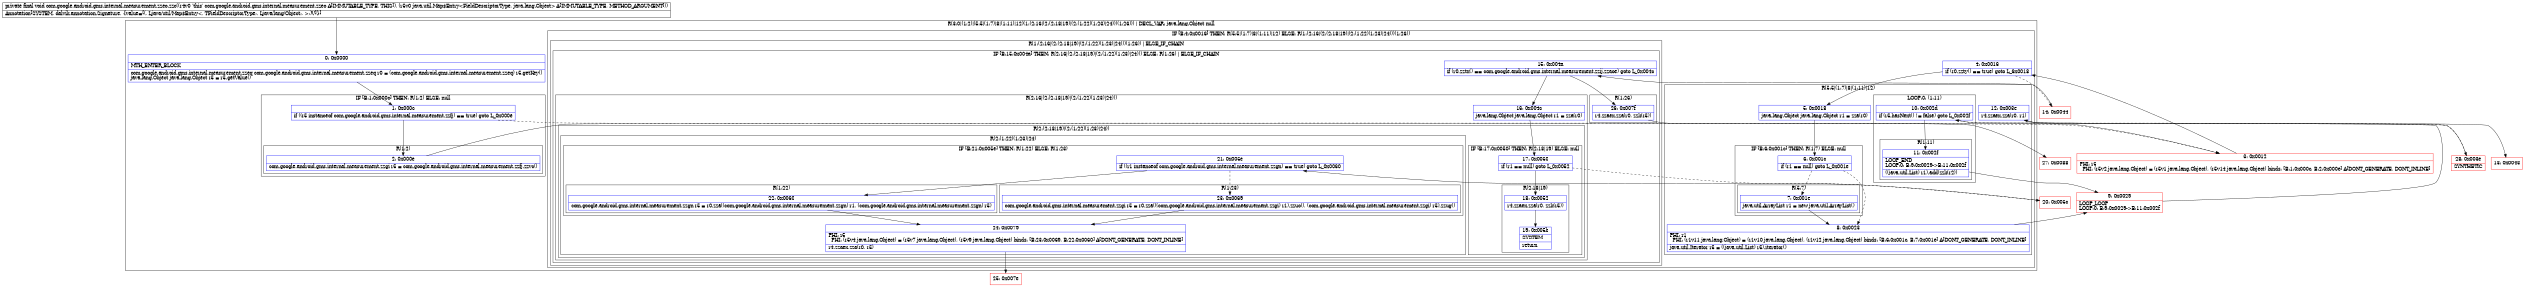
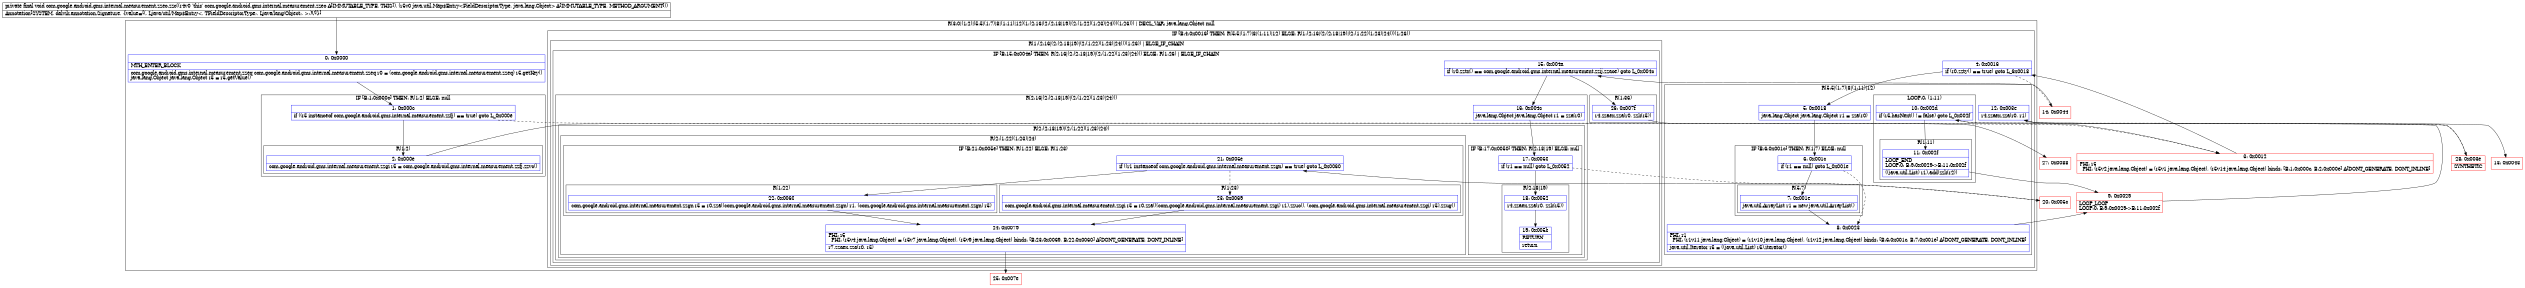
  digraph {
    node [color=blue shape=record]
    n1 [label="{2\:\ 0x000e|com.google.android.gms.internal.measurement.zzgi r5 = com.google.android.gms.internal.measurement.zzfj.zzvc()\l}"]
    n2 [label="{1\:\ 0x000c|if ((r5 instanceof com.google.android.gms.internal.measurement.zzfj) == true) goto L_0x000e\l}"]
    n3 [label="{7\:\ 0x001e|java.util.ArrayList r1 = new java.util.ArrayList()\l}"]
    n4 [label="{6\:\ 0x001c|if (r1 == null) goto L_0x001e\l}"]
    n5 [label="{11\:\ 0x002f|LOOP_END\lLOOP:0: B:9:0x0029\-\>B:11:0x002f\l|((java.util.List) r1).add(zzk(r2))\l}"]
    n6 [label="{10\:\ 0x002d|if (r5.hasNext() != false) goto L_0x002f\l}"]
    n7 [label="{5\:\ 0x0018|java.lang.Object java.lang.Object r1 = zza(r0)\l}"]
    n8 [label="{8\:\ 0x0023|PHI: r1 \l  PHI: (r1v11 java.lang.Object) = (r1v10 java.lang.Object), (r1v12 java.lang.Object) binds: [B:6:0x001c, B:7:0x001e] A[DONT_GENERATE, DONT_INLINE]\l|java.util.Iterator r5 = ((java.util.List) r5).iterator()\l}"]
    n9 [label="{12\:\ 0x003e|r4.zzaex.zza(r0, r1)\l}"]
    n10 [label="{18\:\ 0x0052|r4.zzaex.zza(r0, zzk(r5))\l}"]
-   n11 [label="{19\:\ 0x005b|SYSTEM\l|return\l}"]
+   n11 [label="{19\:\ 0x005b|RETURN\l|return\l}"]
    n12 [label="{17\:\ 0x0050|if (r1 == null) goto L_0x0052\l}"]
    n13 [label="{22\:\ 0x0060|com.google.android.gms.internal.measurement.zzgn r5 = r0.zza((com.google.android.gms.internal.measurement.zzgn) r1, (com.google.android.gms.internal.measurement.zzgn) r5)\l}"]
    n14 [label="{23\:\ 0x0069|com.google.android.gms.internal.measurement.zzgi r5 = r0.zza(((com.google.android.gms.internal.measurement.zzgi) r1).zzuo(), (com.google.android.gms.internal.measurement.zzgi) r5).zzug()\l}"]
    n15 [label="{21\:\ 0x005e|if ((r1 instanceof com.google.android.gms.internal.measurement.zzgn) == true) goto L_0x0060\l}"]
-   n16 [label="{24\:\ 0x0079|PHI: r5 \l  PHI: (r5v4 java.lang.Object) = (r5v7 java.lang.Object), (r5v9 java.lang.Object) binds: [B:23:0x0069, B:22:0x0060] A[DONT_GENERATE, DONT_INLINE]\l|r4.zzaex.zza(r0, r5)\l}"]
+   n16 [label="{24\:\ 0x0079|PHI: r5 \l  PHI: (r5v4 java.lang.Object) = (r5v7 java.lang.Object), (r5v9 java.lang.Object) binds: [B:23:0x0069, B:22:0x0060] A[DONT_GENERATE, DONT_INLINE]\l|r7.zzaex.zza(r0, r5)\l}"]
    n17 [label="{16\:\ 0x004c|java.lang.Object java.lang.Object r1 = zza(r0)\l}"]
    n18 [label="{26\:\ 0x007f|r4.zzaex.zza(r0, zzk(r5))\l}"]
    n19 [label="{15\:\ 0x004a|if (r0.zztx() == com.google.android.gms.internal.measurement.zzij.zzaoe) goto L_0x004c\l}"]
    n20 [label="{4\:\ 0x0016|if (r0.zzty() == true) goto L_6x0018\l}"]
    n21 [label="{0\:\ 0x0000|MTH_ENTER_BLOCK\l|com.google.android.gms.internal.measurement.zzeq com.google.android.gms.internal.measurement.zzeq r0 = (com.google.android.gms.internal.measurement.zzeq) r5.getKey()\ljava.lang.Object java.lang.Object r5 = r5.getValue()\l}"]
    n22 [color=red label="{3\:\ 0x0012|PHI: r5 \l  PHI: (r5v2 java.lang.Object) = (r5v1 java.lang.Object), (r5v14 java.lang.Object) binds: [B:1:0x000c, B:2:0x000e] A[DONT_GENERATE, DONT_INLINE]\l}"]
    n23 [color=red label="{9\:\ 0x0029|LOOP_LOOP\lLOOP:0: B:9:0x0029\-\>B:11:0x002f\l}"]
    n24 [color=red label="{28\:\ 0x003e|SYNTHETIC\l}"]
    n25 [color=red label="{13\:\ 0x0043}"]
    n26 [color=red label="{20\:\ 0x005c}"]
    n27 [color=red label="{25\:\ 0x007e}"]
    n28 [color=red label="{27\:\ 0x0088}"]
    n29 [color=red label="{14\:\ 0x0044}"]
    n30 [label="{private final void com.google.android.gms.internal.measurement.zzeo.zzc((r4v0 'this' com.google.android.gms.internal.measurement.zzeo A[IMMUTABLE_TYPE, THIS]), (r5v0 java.util.Map$Entry\<FieldDescriptorType, java.lang.Object\> A[IMMUTABLE_TYPE, METHOD_ARGUMENT]))  | Annotation[SYSTEM, dalvik.annotation.Signature, \{value=[(, Ljava\/util\/Map$Entry\<, TFieldDescriptorType;, Ljava\/lang\/Object;, \>;)V]\}]\l}" color=""]
    subgraph cluster_1 {
      label="R(3:0|(1:2)|(5:5|(1:7)|8|(1:11)|12)(1:(2:16|(2:(2:18|19)|(2:(1:22)(1:23)|24)))(1:26))) | DECL_VAR: java.lang.Object null\l"
      n21
      subgraph cluster_2 {
        label="IF [B:1:0x000c] THEN: R(1:2) ELSE: null"
        n2
        subgraph cluster_3 {
          label="R(1:2)"
          n1
        }
      }
      subgraph cluster_4 {
        label="IF [B:4:0x0016] THEN: R(5:5|(1:7)|8|(1:11)|12) ELSE: R(1:(2:16|(2:(2:18|19)|(2:(1:22)(1:23)|24)))(1:26))"
        n20
        subgraph cluster_5 {
          label="R(5:5|(1:7)|8|(1:11)|12)"
          n7
          n8
          n9
          subgraph cluster_6 {
            label="IF [B:6:0x001c] THEN: R(1:7) ELSE: null"
            n4
            subgraph cluster_7 {
              label="R(5:7)"
              n3
            }
          }
          subgraph cluster_8 {
            label="LOOP:0: (1:11)"
            n6
            subgraph cluster_9 {
              label="R(1:11)"
              n5
            }
          }
        }
        subgraph cluster_10 {
          label="R(1:(2:16|(2:(2:18|19)|(2:(1:22)(1:23)|24)))(1:26)) | ELSE_IF_CHAIN\l"
          subgraph cluster_11 {
            label="IF [B:15:0x004a] THEN: R(2:16|(2:(2:18|19)|(2:(1:22)(1:23)|24))) ELSE: R(1:26) | ELSE_IF_CHAIN\l"
            n19
            subgraph cluster_12 {
              label="R(2:16|(2:(2:18|19)|(2:(1:22)(1:23)|24)))"
              n17
              subgraph cluster_13 {
                label="R(2:(2:18|19)|(2:(1:22)(1:23)|24))"
                subgraph cluster_14 {
                  label="IF [B:17:0x0050] THEN: R(2:18|19) ELSE: null"
                  n12
                  subgraph cluster_15 {
                    label="R(2:18|19)"
                    n10
                    n11
                  }
                }
                subgraph cluster_16 {
                  label="R(2:(1:22)(1:23)|24)"
                  n16
                  subgraph cluster_17 {
                    label="IF [B:21:0x005e] THEN: R(1:22) ELSE: R(1:23)"
                    n15
                    subgraph cluster_18 {
                      label="R(1:22)"
                      n13
                    }
                    subgraph cluster_19 {
                      label="R(1:23)"
                      n14
                    }
                  }
                }
              }
            }
            subgraph cluster_20 {
-             label="R(1:26)"
+             label="R(1:36)"
              n18
            }
          }
        }
      }
    }
    n1 -> n22
    n2 -> n1
    n2 -> n22 [style=dashed]
    n3 -> n8
-   n4 -> n3 [style=dashed]
+   n4 -> n3
    n4 -> n8 [style=dashed]
    n5 -> n23
    n6 -> n5
    n6 -> n24 [style=dashed]
    n7 -> n4
    n8 -> n23
    n9 -> n25
    n10 -> n11
    n12 -> n10
    n12 -> n26 [style=dashed]
    n13 -> n16
    n14 -> n16
    n15 -> n13
    n15 -> n14 [style=dashed]
    n16 -> n27
    n17 -> n12
    n18 -> n28
    n19 -> n17
    n19 -> n18 [style=solid]
    n20 -> n7
    n20 -> n29 [style=dashed]
    n21 -> n2
    n22 -> n20
    n23 -> n6
    n24 -> n9
    n26 -> n15
    n29 -> n19
    n30 -> n21
  }
